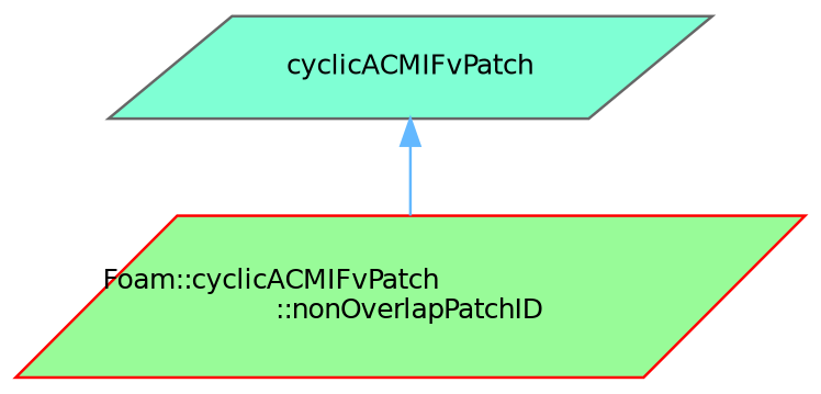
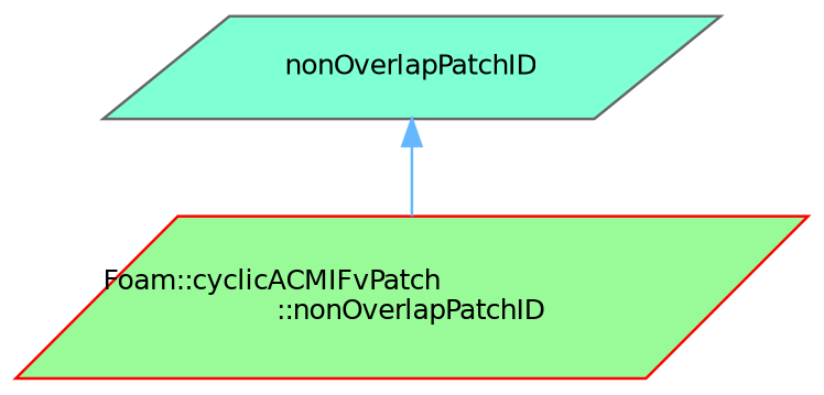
  digraph {
    rankdir=TB
    node [fontname=Helvetica fontsize=10 shape=parallelogram style=filled]
-   n1 [color=gray40 fillcolor=aquamarine fontcolor=black height=0.2 label=cyclicACMIFvPatch width=0.4]
+   n1 [color=gray40 fillcolor=aquamarine fontcolor=black height=0.2 label=nonOverlapPatchID width=0.4]
    n2 [color=red fillcolor=palegreen height=0.2 label="Foam::cyclicACMIFvPatch\l::nonOverlapPatchID" width=0.4]
    n1 -> n2 [color=steelblue1 dir=back fontname=Helvetica fontsize=10 labelfontname=Helvetica labelfontsize=10 style=solid]
  }
